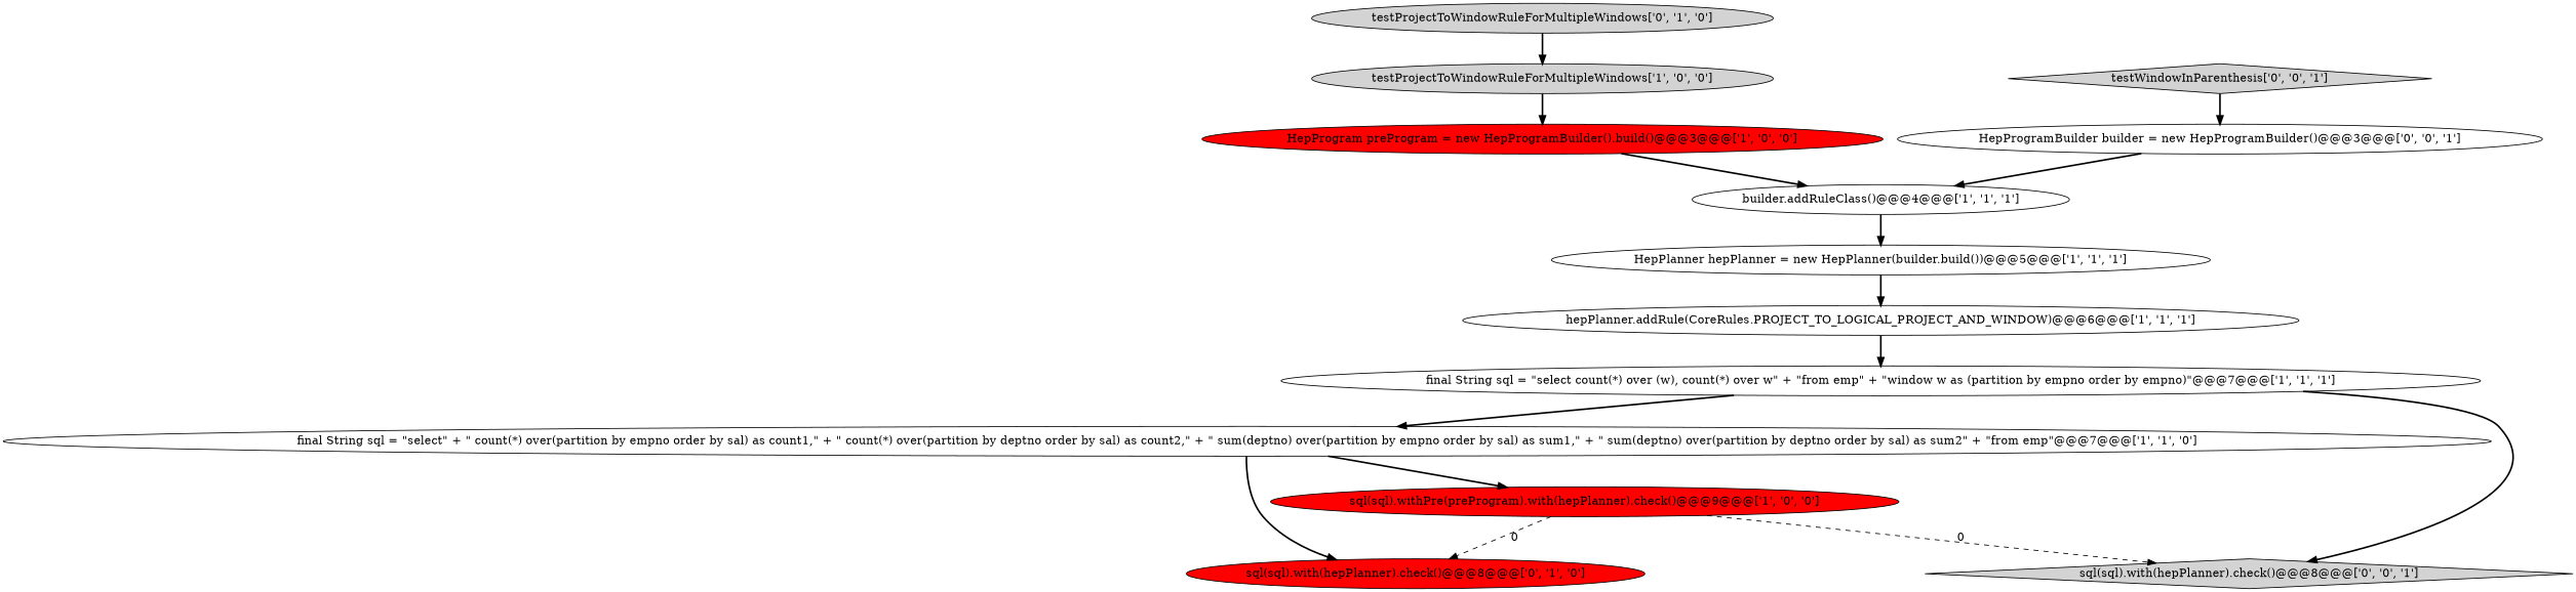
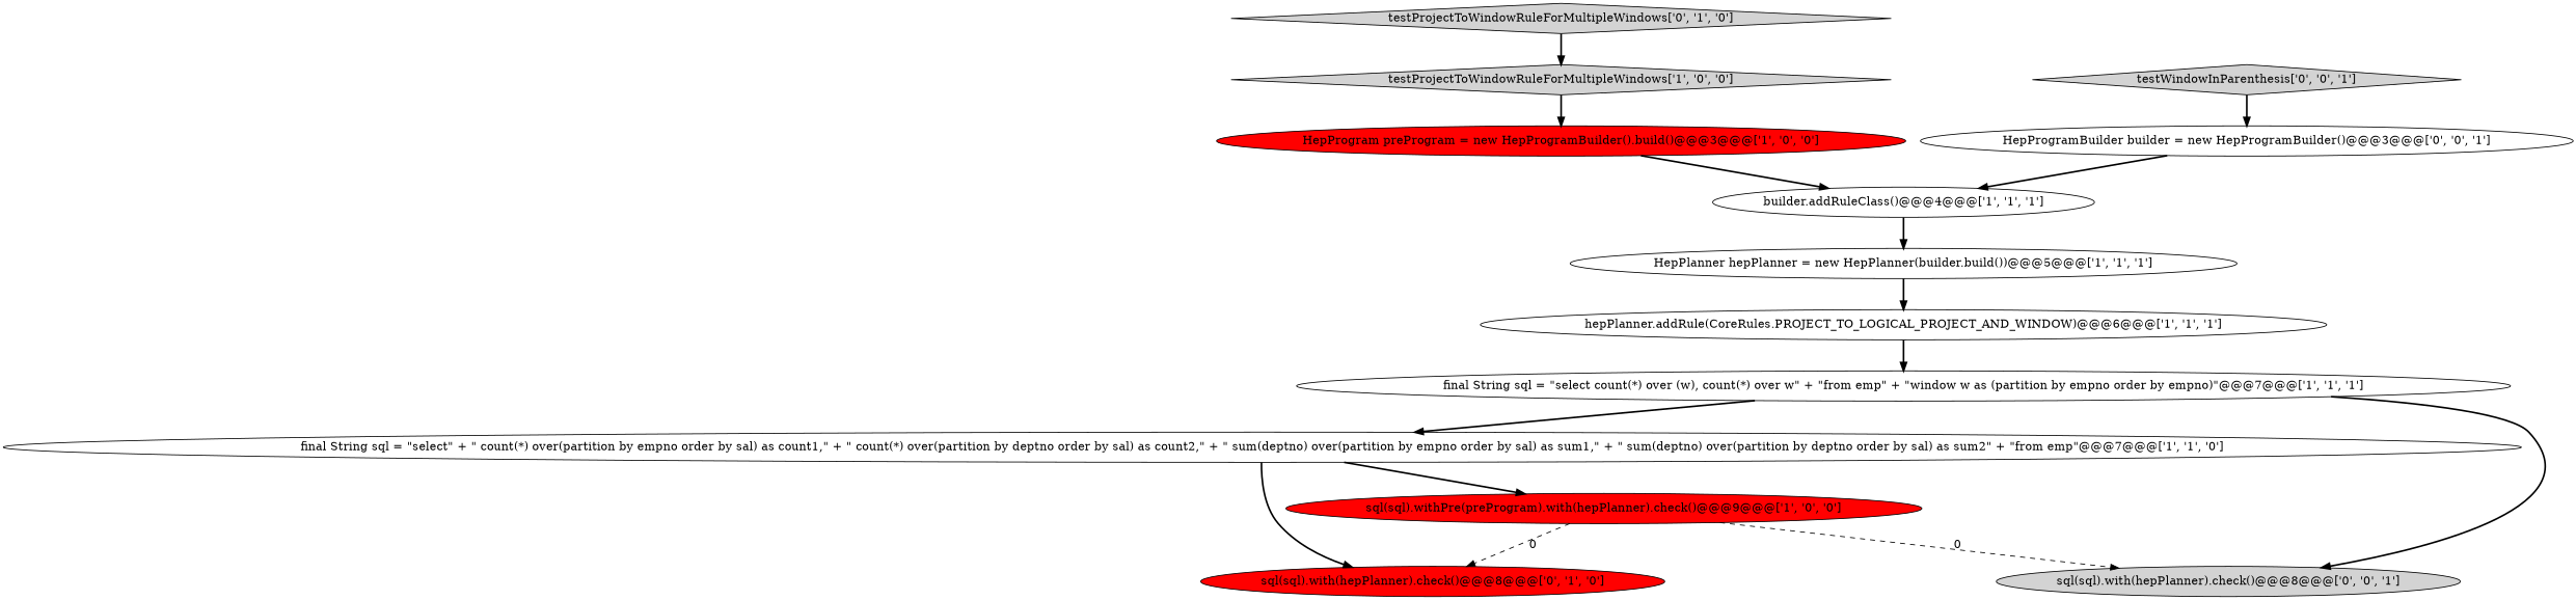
  digraph {
    node [fillcolor=white shape=ellipse style=filled]
    edge [style=bold]
    n1 [label="builder.addRuleClass()@@@4@@@['1', '1', '1']"]
    n2 [label="HepPlanner hepPlanner = new HepPlanner(builder.build())@@@5@@@['1', '1', '1']"]
    n3 [label="hepPlanner.addRule(CoreRules.PROJECT_TO_LOGICAL_PROJECT_AND_WINDOW)@@@6@@@['1', '1', '1']"]
    n4 [label="final String sql = \"select\" + \" count(*) over(partition by empno order by sal) as count1,\" + \" count(*) over(partition by deptno order by sal) as count2,\" + \" sum(deptno) over(partition by empno order by sal) as sum1,\" + \" sum(deptno) over(partition by deptno order by sal) as sum2\" + \"from emp\"@@@7@@@['1', '1', '0']"]
    n5 [fillcolor=red label="sql(sql).withPre(preProgram).with(hepPlanner).check()@@@9@@@['1', '0', '0']"]
    n6 [fillcolor=red label="sql(sql).with(hepPlanner).check()@@@8@@@['0', '1', '0']"]
-   n7 [fillcolor=lightgray label="sql(sql).with(hepPlanner).check()@@@8@@@['0', '0', '1']" shape=diamond]
+   n7 [fillcolor=lightgray label="sql(sql).with(hepPlanner).check()@@@8@@@['0', '0', '1']"]
    n8 [label="final String sql = \"select count(*) over (w), count(*) over w\" + \"from emp\" + \"window w as (partition by empno order by empno)\"@@@7@@@['1', '1', '1']"]
-   n9 [fillcolor=lightgray label="testProjectToWindowRuleForMultipleWindows['0', '1', '0']"]
-   n10 [fillcolor=lightgray label="testProjectToWindowRuleForMultipleWindows['1', '0', '0']"]
+   n9 [fillcolor=lightgray label="testProjectToWindowRuleForMultipleWindows['0', '1', '0']" shape=diamond]
+   n10 [fillcolor=lightgray label="testProjectToWindowRuleForMultipleWindows['1', '0', '0']" shape=diamond]
    n11 [fillcolor=red label="HepProgram preProgram = new HepProgramBuilder().build()@@@3@@@['1', '0', '0']"]
    n12 [label="HepProgramBuilder builder = new HepProgramBuilder()@@@3@@@['0', '0', '1']"]
    n13 [fillcolor=lightgray label="testWindowInParenthesis['0', '0', '1']" shape=diamond]
    n1 -> n2
    n2 -> n3
    n3 -> n8
    n4 -> n5
    n4 -> n6
    n5 -> n6 [label=0 style=dashed]
    n5 -> n7 [label=0 style=dashed]
    n8 -> n4
    n8 -> n7
    n9 -> n10
    n10 -> n11
    n11 -> n1
    n12 -> n1
    n13 -> n12
  }
